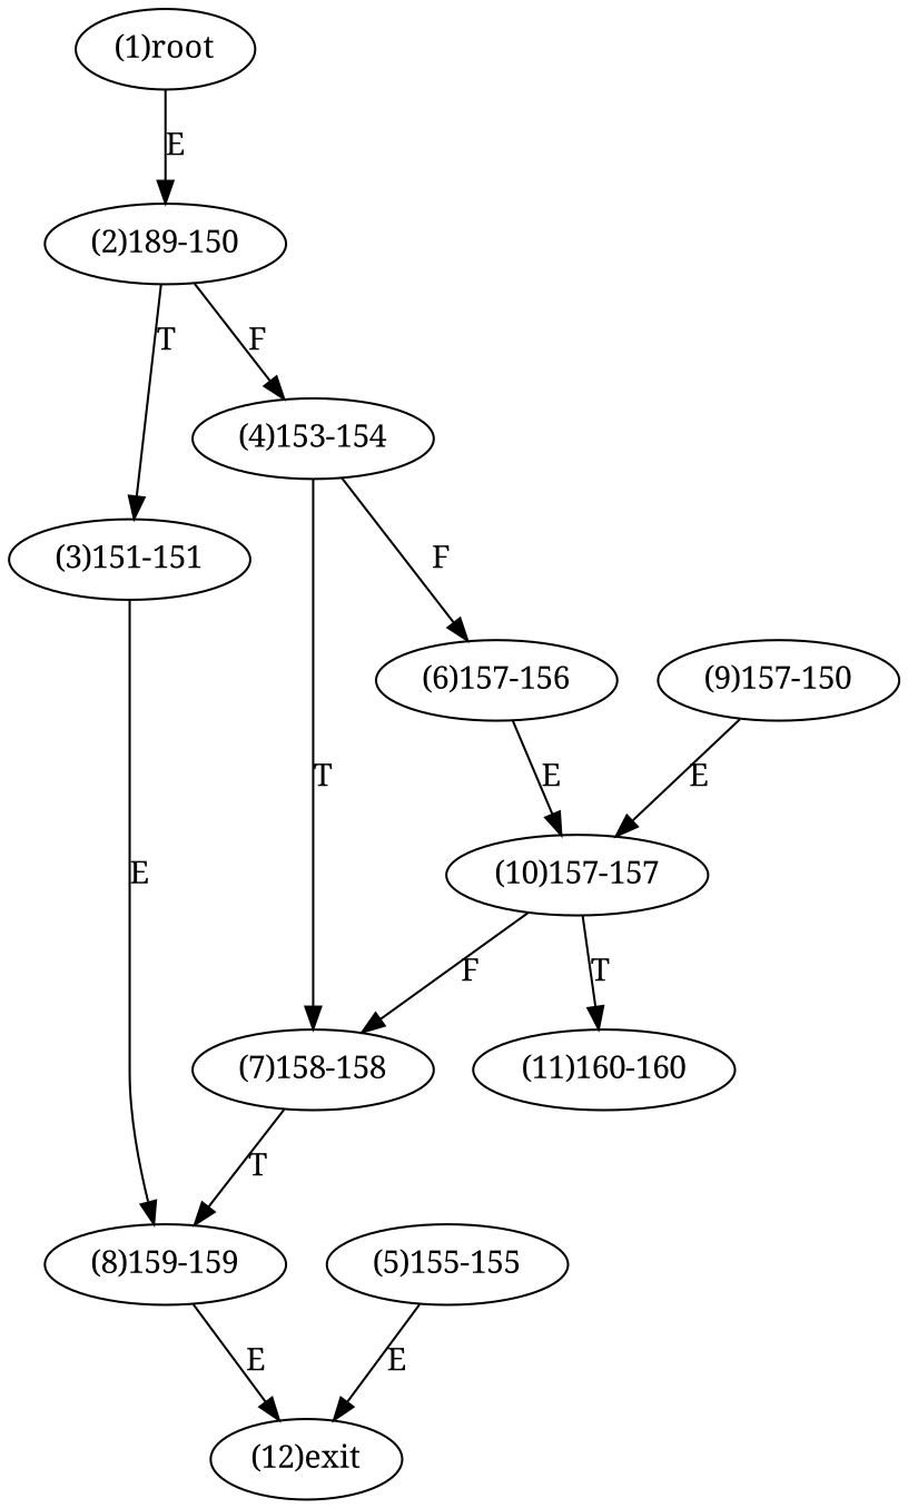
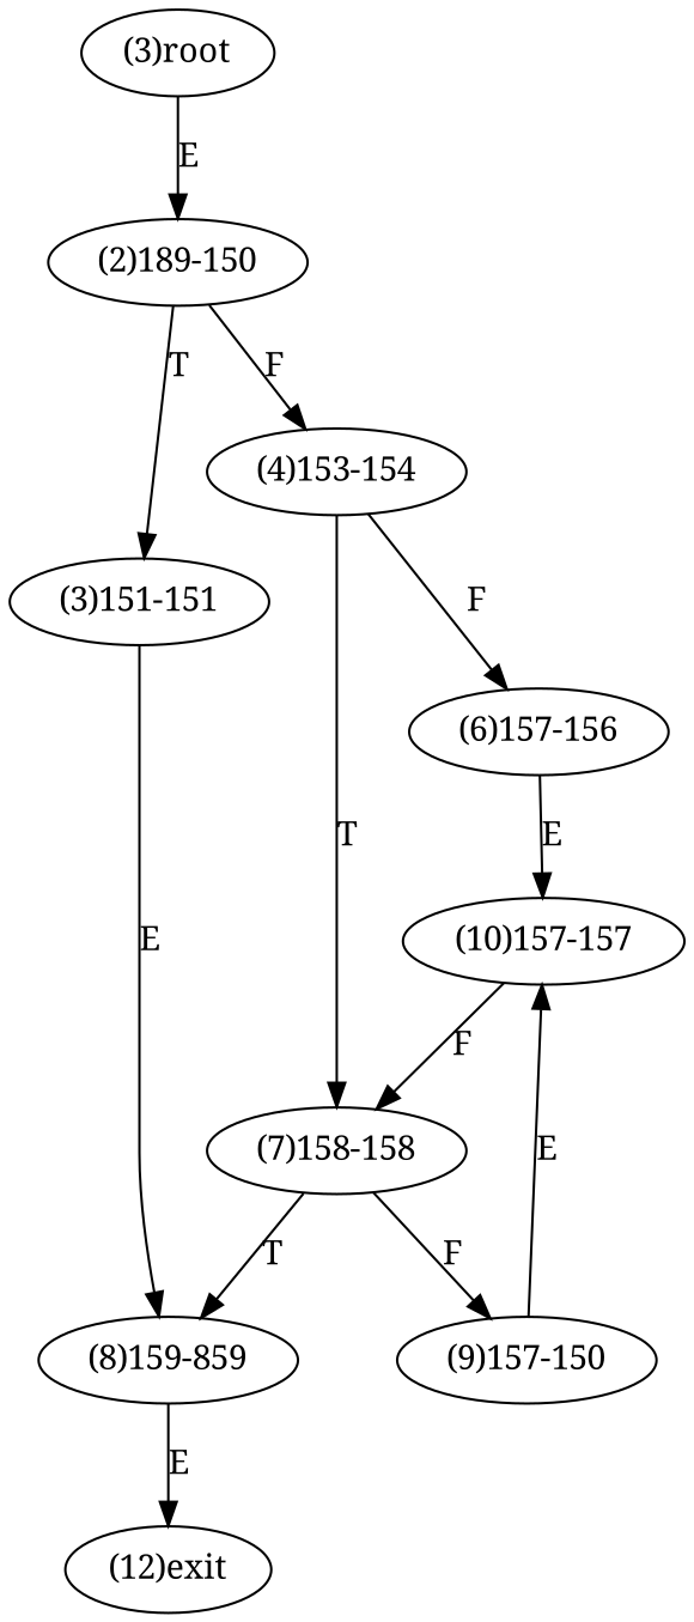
  digraph {
    fontname="Noto Serif"
    node [fontname="Noto Serif"]
    edge [fontname="Noto Serif"]
-   n1 [label="(1)root"]
+   n1 [label="(3)root"]
    n2 [label="(2)189-150"]
    n3 [label="(3)151-151"]
    n4 [label="(4)153-154"]
-   n5 [label="(8)159-159"]
+   n5 [label="(8)159-859"]
    n6 [label="(6)157-156"]
    n7 [label="(7)158-158"]
    n8 [label="(12)exit"]
-   n9 [label="(5)155-155"]
    n10 [label="(10)157-157"]
-   n11 [label="(11)160-160"]
    n12 [label="(9)157-150"]
    n1 -> n2 [label=E]
    n2 -> n3 [label=T]
    n2 -> n4 [label=F]
    n3 -> n5 [label=E]
    n4 -> n6 [label=F]
    n4 -> n7 [label=T]
    n5 -> n8 [label=E]
    n6 -> n10 [label=E]
    n7 -> n5 [label=T]
-   n9 -> n8 [label=E]
+   n7 -> n12 [label=F]
    n10 -> n7 [label=F]
-   n10 -> n11 [label=T]
    n12 -> n10 [label=E]
  }
